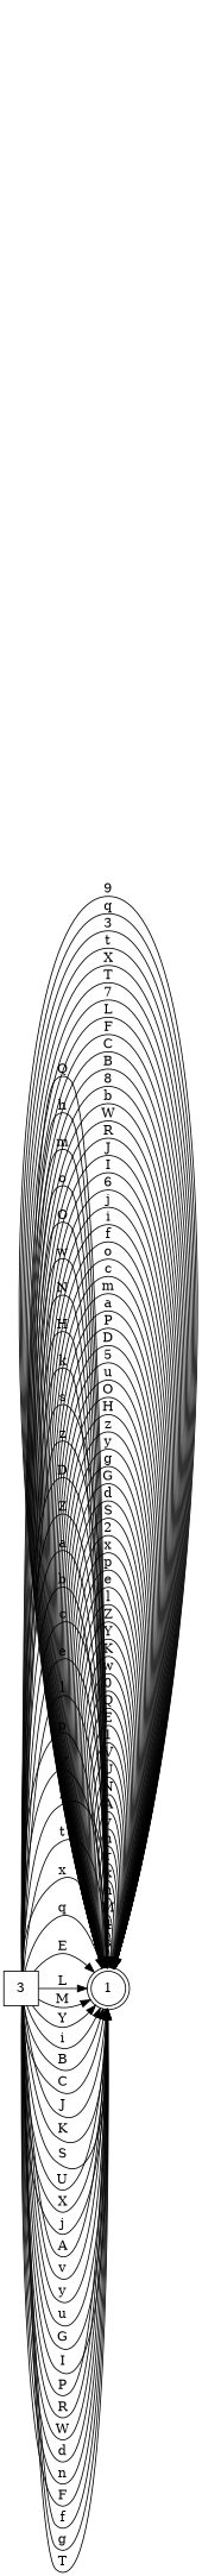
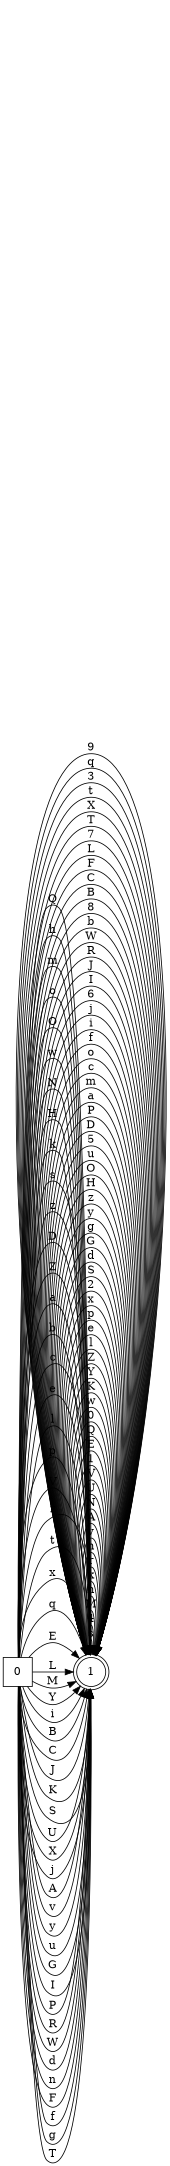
  digraph {
    rankdir=LR
-   0 [shape=square label=3]
+   0 [shape=square]
    1 [shape=doublecircle]
    0 -> 1 [label=Q]
    0 -> 1 [label=h]
    0 -> 1 [label=m]
    0 -> 1 [label=o]
    0 -> 1 [label=O]
    0 -> 1 [label=w]
    0 -> 1 [label=N]
    0 -> 1 [label=H]
    0 -> 1 [label=k]
    0 -> 1 [label=s]
    0 -> 1 [label=z]
    0 -> 1 [label=D]
    0 -> 1 [label=Z]
    0 -> 1 [label=a]
    0 -> 1 [label=b]
    0 -> 1 [label=c]
    0 -> 1 [label=e]
    0 -> 1 [label=l]
    0 -> 1 [label=p]
    0 -> 1 [label=V]
    0 -> 1 [label=r]
    0 -> 1 [label=t]
    0 -> 1 [label=x]
    0 -> 1 [label=q]
    0 -> 1 [label=E]
    0 -> 1 [label=L]
    0 -> 1 [label=M]
    0 -> 1 [label=Y]
    0 -> 1 [label=i]
    0 -> 1 [label=B]
    0 -> 1 [label=C]
    0 -> 1 [label=J]
    0 -> 1 [label=K]
    0 -> 1 [label=S]
    0 -> 1 [label=U]
    0 -> 1 [label=X]
    0 -> 1 [label=j]
    0 -> 1 [label=A]
    0 -> 1 [label=v]
    0 -> 1 [label=y]
    0 -> 1 [label=u]
    0 -> 1 [label=G]
    0 -> 1 [label=I]
    0 -> 1 [label=P]
    0 -> 1 [label=R]
    0 -> 1 [label=W]
    0 -> 1 [label=d]
    0 -> 1 [label=n]
    0 -> 1 [label=F]
    0 -> 1 [label=f]
    0 -> 1 [label=g]
    0 -> 1 [label=T]
    1 -> 1 [label=s]
    1 -> 1 [label=4]
    1 -> 1 [label=M]
    1 -> 1 [label=h]
    1 -> 1 [label=k]
    1 -> 1 [label=r]
    1 -> 1 [label=n]
    1 -> 1 [label=v]
    1 -> 1 [label=A]
    1 -> 1 [label=N]
    1 -> 1 [label=U]
    1 -> 1 [label=V]
    1 -> 1 [label=1]
    1 -> 1 [label=E]
    1 -> 1 [label=Q]
    1 -> 1 [label=0]
    1 -> 1 [label=w]
    1 -> 1 [label=K]
    1 -> 1 [label=Y]
    1 -> 1 [label=Z]
    1 -> 1 [label=l]
    1 -> 1 [label=e]
    1 -> 1 [label=p]
    1 -> 1 [label=x]
    1 -> 1 [label=2]
    1 -> 1 [label=S]
    1 -> 1 [label=d]
    1 -> 1 [label=G]
    1 -> 1 [label=g]
    1 -> 1 [label=y]
    1 -> 1 [label=z]
    1 -> 1 [label=H]
    1 -> 1 [label=O]
    1 -> 1 [label=u]
    1 -> 1 [label=5]
    1 -> 1 [label=D]
    1 -> 1 [label=P]
    1 -> 1 [label=a]
    1 -> 1 [label=m]
    1 -> 1 [label=c]
    1 -> 1 [label=o]
    1 -> 1 [label=f]
    1 -> 1 [label=i]
    1 -> 1 [label=j]
    1 -> 1 [label=6]
    1 -> 1 [label=I]
    1 -> 1 [label=J]
    1 -> 1 [label=R]
    1 -> 1 [label=W]
    1 -> 1 [label=b]
    1 -> 1 [label=8]
    1 -> 1 [label=B]
    1 -> 1 [label=C]
    1 -> 1 [label=F]
    1 -> 1 [label=L]
    1 -> 1 [label=7]
    1 -> 1 [label=T]
    1 -> 1 [label=X]
    1 -> 1 [label=t]
    1 -> 1 [label=3]
    1 -> 1 [label=q]
    1 -> 1 [label=9]
  }
